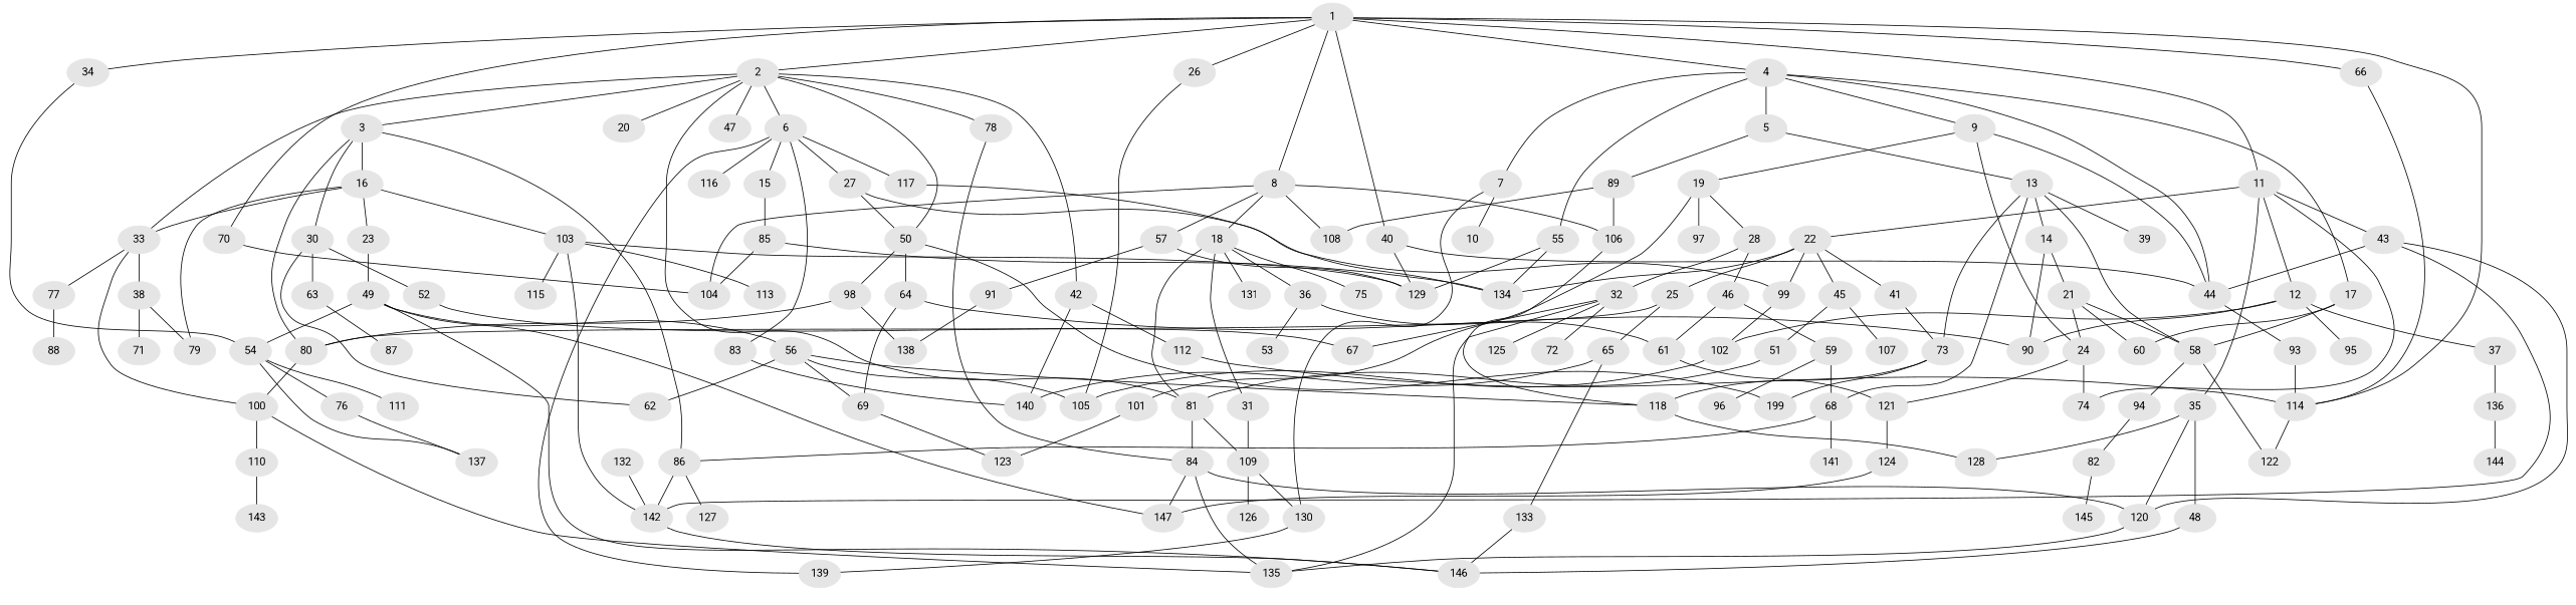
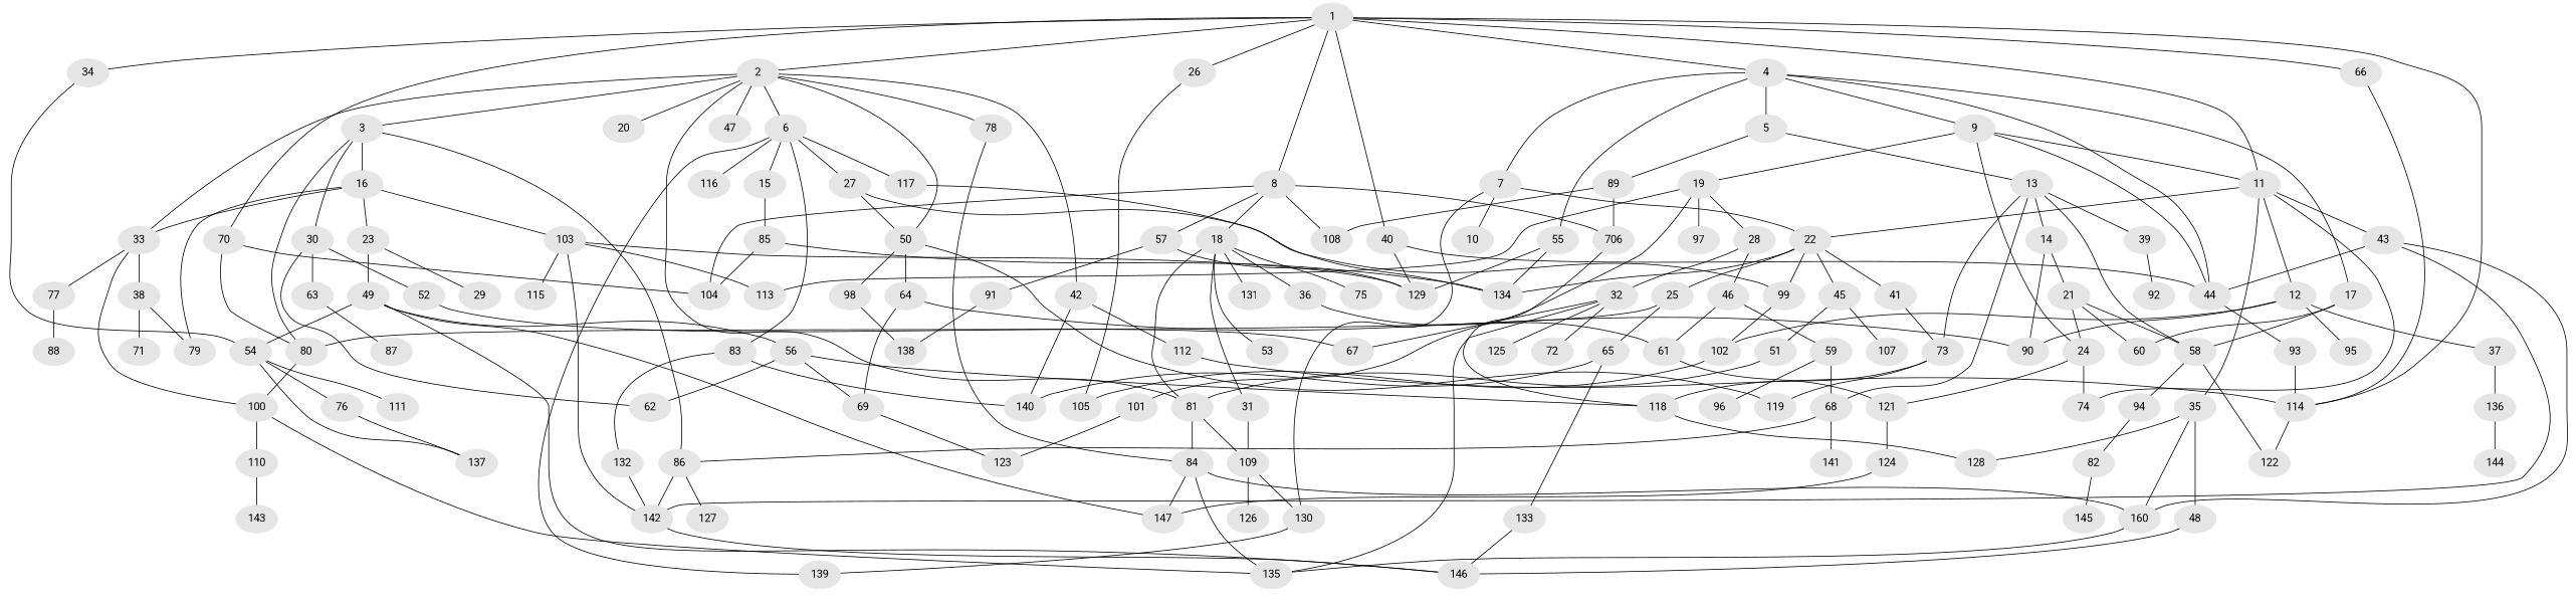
  graph {
    fontname=Roboto
    node [color=gray90 fontname=Roboto style=filled]
    edge [fontname=Roboto]
    1
    2
    4
    8
    11
    26
    34
    40
    66
    70
    114
    3
    6
    20
    33
    42
    47
    50
    78
    81
    5
    7
    9
    17
    44
    55
    18
    57
    104
-   106
+   106 [label=706]
    108
    22
    12
    35
    43
    74
    105
    54
    129
    80
    122
    16
    30
    86
    15
    27
    83
    116
    117
    139
    38
    77
    100
    112
    140
    64
    98
-   119 [label=199]
+   119
    84
    109
    23
    79
    103
    52
    62
    63
    142
    127
    13
    89
    10
    130
    19
    24
    58
    60
    93
    134
    14
    39
    68
    73
    85
    99
    132
    25
    41
    45
    31
    36
    53
    75
    131
    91
    118
    28
    97
    101
    113
    121
    37
    90
    95
    102
    48
-   120
+   120 [label=160]
    128
    136
    21
+   92
    94
    141
+   29
    49
    115
    61
    32
    46
    123
    65
    51
    107
    146
    56
    147
    124
    133
    67
    72
    125
    135
    59
    87
    126
    71
    88
    110
    76
    111
    137
    144
    96
    82
    145
    69
    138
    143
    1 -- 2
    1 -- 4
    1 -- 8
    1 -- 11
    1 -- 26
    1 -- 34
    1 -- 40
    1 -- 66
    1 -- 70
    1 -- 114
    2 -- 3
    2 -- 6
    2 -- 20
    2 -- 33
    2 -- 42
    2 -- 47
    2 -- 50
    2 -- 78
    2 -- 81
    4 -- 5
    4 -- 7
    4 -- 9
    4 -- 17
    4 -- 44
    4 -- 55
    8 -- 18
    8 -- 57
    8 -- 104
    8 -- 106
    8 -- 108
    11 -- 22
    11 -- 12
    11 -- 35
    11 -- 43
    11 -- 74
    26 -- 105
    34 -- 54
    40 -- 44
    40 -- 129
    66 -- 114
    70 -- 104
-   98 -- 80
+   70 -- 80
    114 -- 122
    3 -- 80
    3 -- 16
    3 -- 30
    3 -- 86
    6 -- 15
    6 -- 27
    6 -- 83
    6 -- 116
    6 -- 117
    6 -- 139
    33 -- 38
    33 -- 77
    33 -- 100
    42 -- 112
    42 -- 140
    50 -- 64
    50 -- 98
    50 -- 119
    78 -- 84
    81 -- 84
    81 -- 109
    5 -- 13
    5 -- 89
+   7 -- 22
    7 -- 10
    7 -- 130
+   9 -- 11
    9 -- 44
    9 -- 19
    9 -- 24
    17 -- 58
    17 -- 60
    44 -- 93
    55 -- 129
    55 -- 134
    18 -- 81
    18 -- 31
    18 -- 36
-   36 -- 53
+   18 -- 53
    18 -- 75
    18 -- 131
    57 -- 129
    57 -- 91
    106 -- 118
    22 -- 134
    22 -- 99
    22 -- 25
    22 -- 41
    22 -- 45
    12 -- 37
    12 -- 90
    12 -- 95
    12 -- 102
    35 -- 48
    35 -- 120
    35 -- 128
    43 -- 44
    43 -- 142
    43 -- 120
    54 -- 76
    54 -- 111
    54 -- 137
    80 -- 100
    16 -- 33
    16 -- 23
    16 -- 79
    16 -- 103
    30 -- 52
    30 -- 62
    30 -- 63
    86 -- 142
    86 -- 127
    15 -- 85
    27 -- 50
    27 -- 99
    83 -- 140
+   83 -- 132
    117 -- 134
    38 -- 79
    38 -- 71
    77 -- 88
    100 -- 135
    100 -- 110
    112 -- 114
    64 -- 90
    64 -- 69
    98 -- 138
    84 -- 120
    84 -- 147
    84 -- 135
    109 -- 130
    109 -- 126
+   23 -- 29
    23 -- 49
    103 -- 129
    103 -- 142
    103 -- 113
    103 -- 115
    52 -- 67
    63 -- 87
    142 -- 146
    13 -- 58
    13 -- 14
    13 -- 39
    13 -- 68
    13 -- 73
    89 -- 106
    89 -- 108
    130 -- 139
    19 -- 28
    19 -- 97
    19 -- 101
+   19 -- 113
    24 -- 74
    24 -- 121
    58 -- 122
    58 -- 94
    93 -- 114
    14 -- 90
    14 -- 21
+   39 -- 92
    68 -- 86
    68 -- 141
    73 -- 119
    73 -- 118
    85 -- 104
    85 -- 134
    99 -- 102
    132 -- 142
    25 -- 80
    25 -- 65
    41 -- 73
    45 -- 51
    45 -- 107
    31 -- 109
    36 -- 61
    91 -- 138
    118 -- 128
    28 -- 32
    28 -- 46
    101 -- 123
    121 -- 124
    37 -- 136
    102 -- 105
    48 -- 146
    120 -- 135
    136 -- 144
    21 -- 24
    21 -- 58
    21 -- 60
    94 -- 82
    49 -- 54
    49 -- 146
    49 -- 56
    49 -- 147
    61 -- 121
    32 -- 67
    32 -- 72
    32 -- 125
    32 -- 135
    46 -- 61
    46 -- 59
    65 -- 140
    65 -- 133
    51 -- 81
-   56 -- 105
    56 -- 62
    56 -- 118
    56 -- 69
    124 -- 147
    133 -- 146
    59 -- 68
    59 -- 96
    110 -- 143
    76 -- 137
    82 -- 145
    69 -- 123
  }
